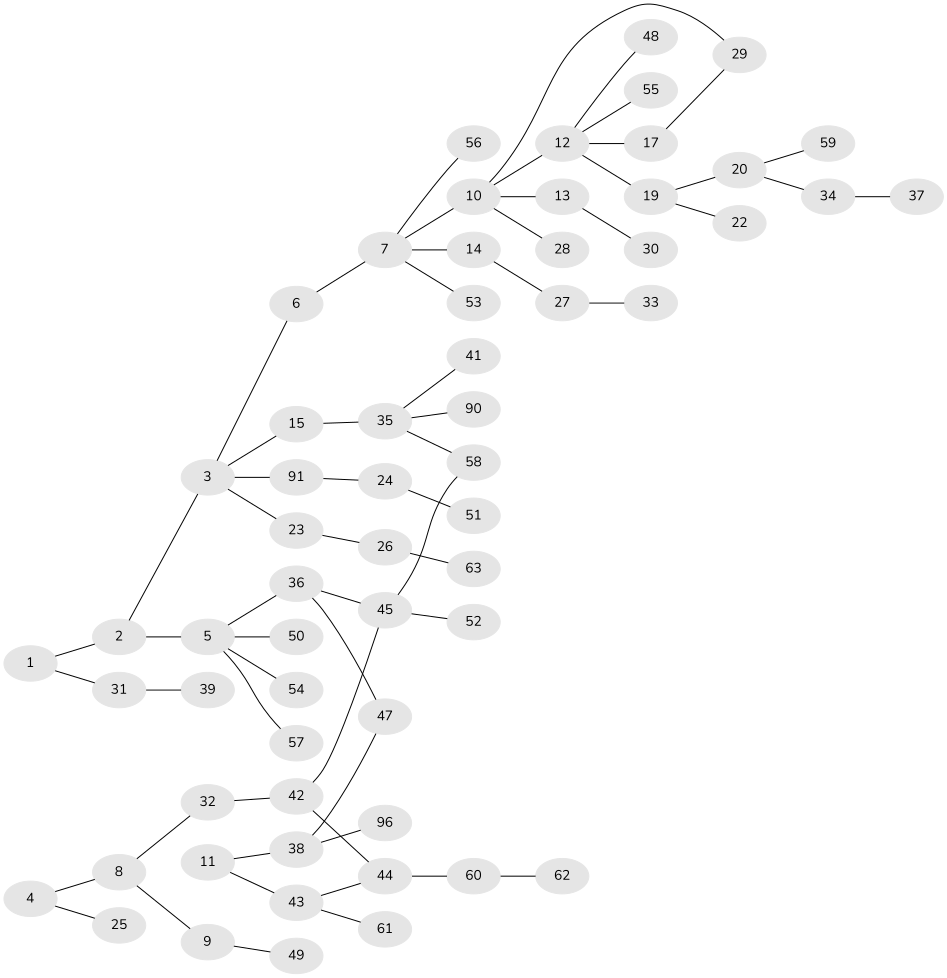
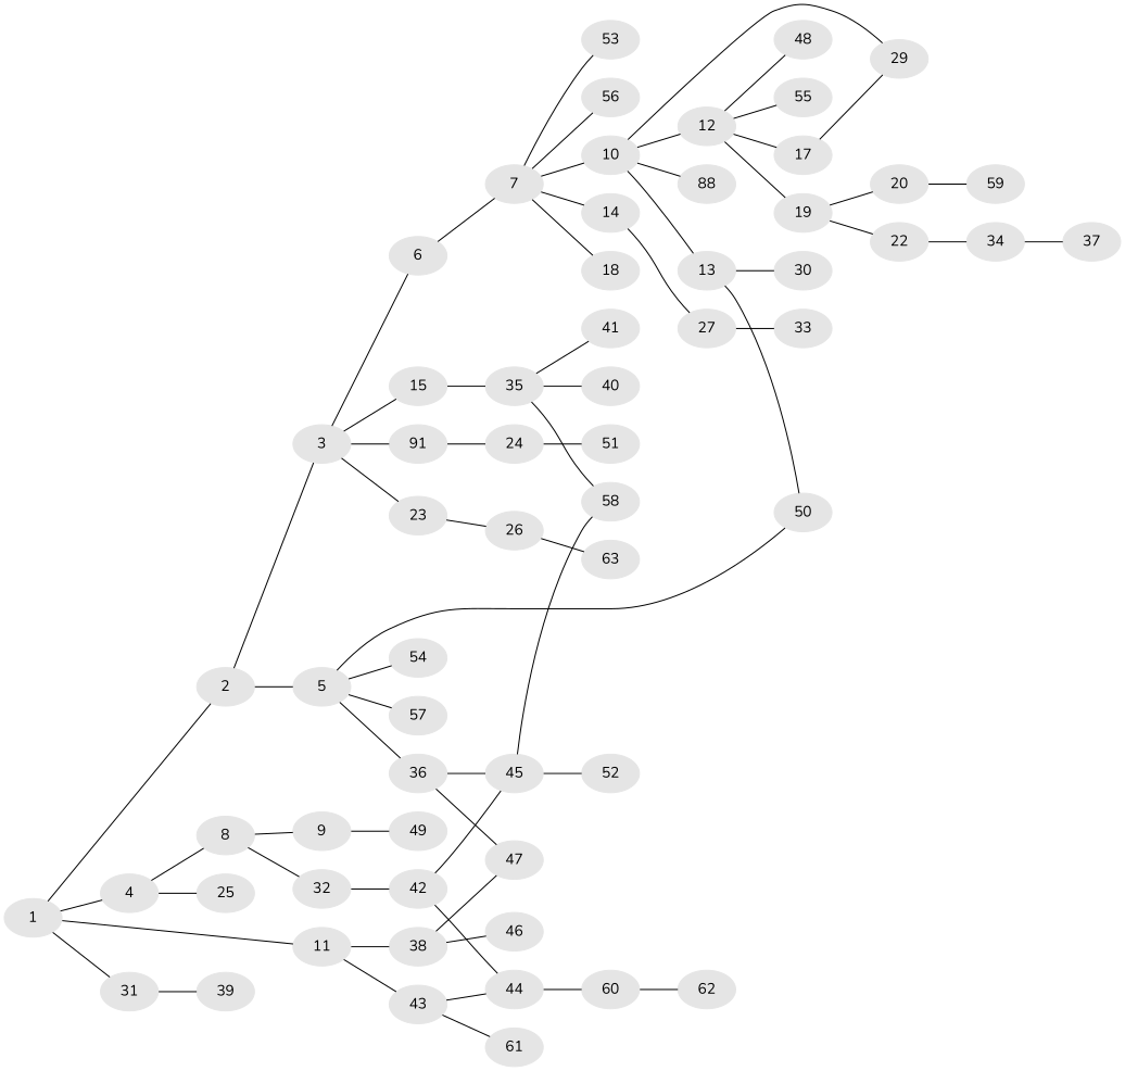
  graph {
    fontname=Nunito
    rankdir=LR
    node [color=gray90 fontname=Nunito style=filled]
    edge [fontname=Nunito]
    1
    2
    4
    11
    31
    3
    5
    8
    25
    38
    43
    39
    6
    15
    n15 [label=91]
    23
    36
    50
    54
    57
    7
    35
    24
    26
    9
    32
    45
    47
    10
    14
+   18
    53
    56
    12
    13
-   28
+   28 [label=88]
    29
    27
    49
    42
    17
    19
    48
    55
    30
-   46 [label=96]
+   46
    44
    61
    60
    20
    22
    33
-   40 [label=90]
+   40
    41
    58
    59
    34
    51
    37
    63
    52
    62
    1 -- 2
+   1 -- 4
+   1 -- 11
    1 -- 31
    2 -- 3
    2 -- 5
    4 -- 8
    4 -- 25
    11 -- 38
    11 -- 43
    31 -- 39
    3 -- 6
    3 -- 15
    3 -- n15
    3 -- 23
    5 -- 36
    5 -- 50
    5 -- 54
    5 -- 57
    8 -- 9
    8 -- 32
    38 -- 47
    38 -- 46
    43 -- 44
    43 -- 61
    6 -- 7
    15 -- 35
    n15 -- 24
    23 -- 26
    36 -- 45
    36 -- 47
    7 -- 10
    7 -- 14
+   7 -- 18
    7 -- 53
    7 -- 56
    35 -- 40
    35 -- 41
    35 -- 58
    24 -- 51
    26 -- 63
    9 -- 49
    32 -- 42
    45 -- 58
    45 -- 52
    10 -- 12
    10 -- 13
    10 -- 28
    10 -- 29
    14 -- 27
    12 -- 17
    12 -- 19
    12 -- 48
    12 -- 55
+   13 -- 50
    13 -- 30
    27 -- 33
    42 -- 45
    42 -- 44
    17 -- 29
    19 -- 20
    19 -- 22
    44 -- 60
    60 -- 62
    20 -- 59
-   20 -- 34
+   22 -- 34
    34 -- 37
  }
